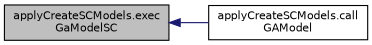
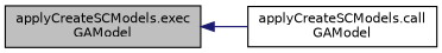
  digraph {
    rankdir=LR
    node [color=black fontname=Helvetica fontsize=10 shape=record style=filled]
-   n1 [fillcolor=grey75 fontcolor=black height=0.2 label="applyCreateSCModels.exec\lGaModelSC" width=0.4]
+   n1 [fillcolor=grey75 fontcolor=black height=0.2 label="applyCreateSCModels.exec\lGAModel" width=0.4]
    n2 [fillcolor=white height=0.2 label="applyCreateSCModels.call\lGAModel" width=0.4]
    n1 -> n2 [color=midnightblue dir=back fontname=Helvetica fontsize=10 labelfontname=Helvetica labelfontsize=10 style=solid]
  }
